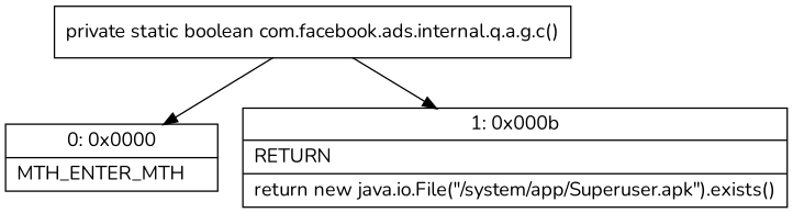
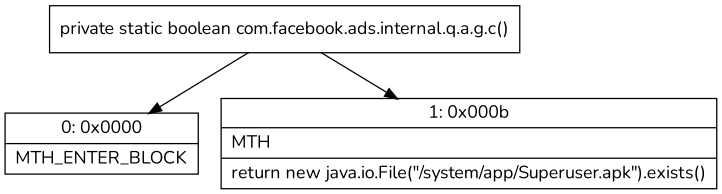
  digraph {
    fontname=Nunito
    node [fontname=Nunito shape=record]
    edge [fontname=Nunito]
-   n1 [label="{0\:\ 0x0000|MTH_ENTER_MTH\l}"]
-   n2 [label="{1\:\ 0x000b|RETURN\l|return new java.io.File(\"\/system\/app\/Superuser.apk\").exists()\l}"]
+   n1 [label="{0\:\ 0x0000|MTH_ENTER_BLOCK\l}"]
+   n2 [label="{1\:\ 0x000b|MTH\l|return new java.io.File(\"\/system\/app\/Superuser.apk\").exists()\l}"]
    n3 [label="{private static boolean com.facebook.ads.internal.q.a.g.c() }"]
    n3 -> n1
    n3 -> n2
  }
